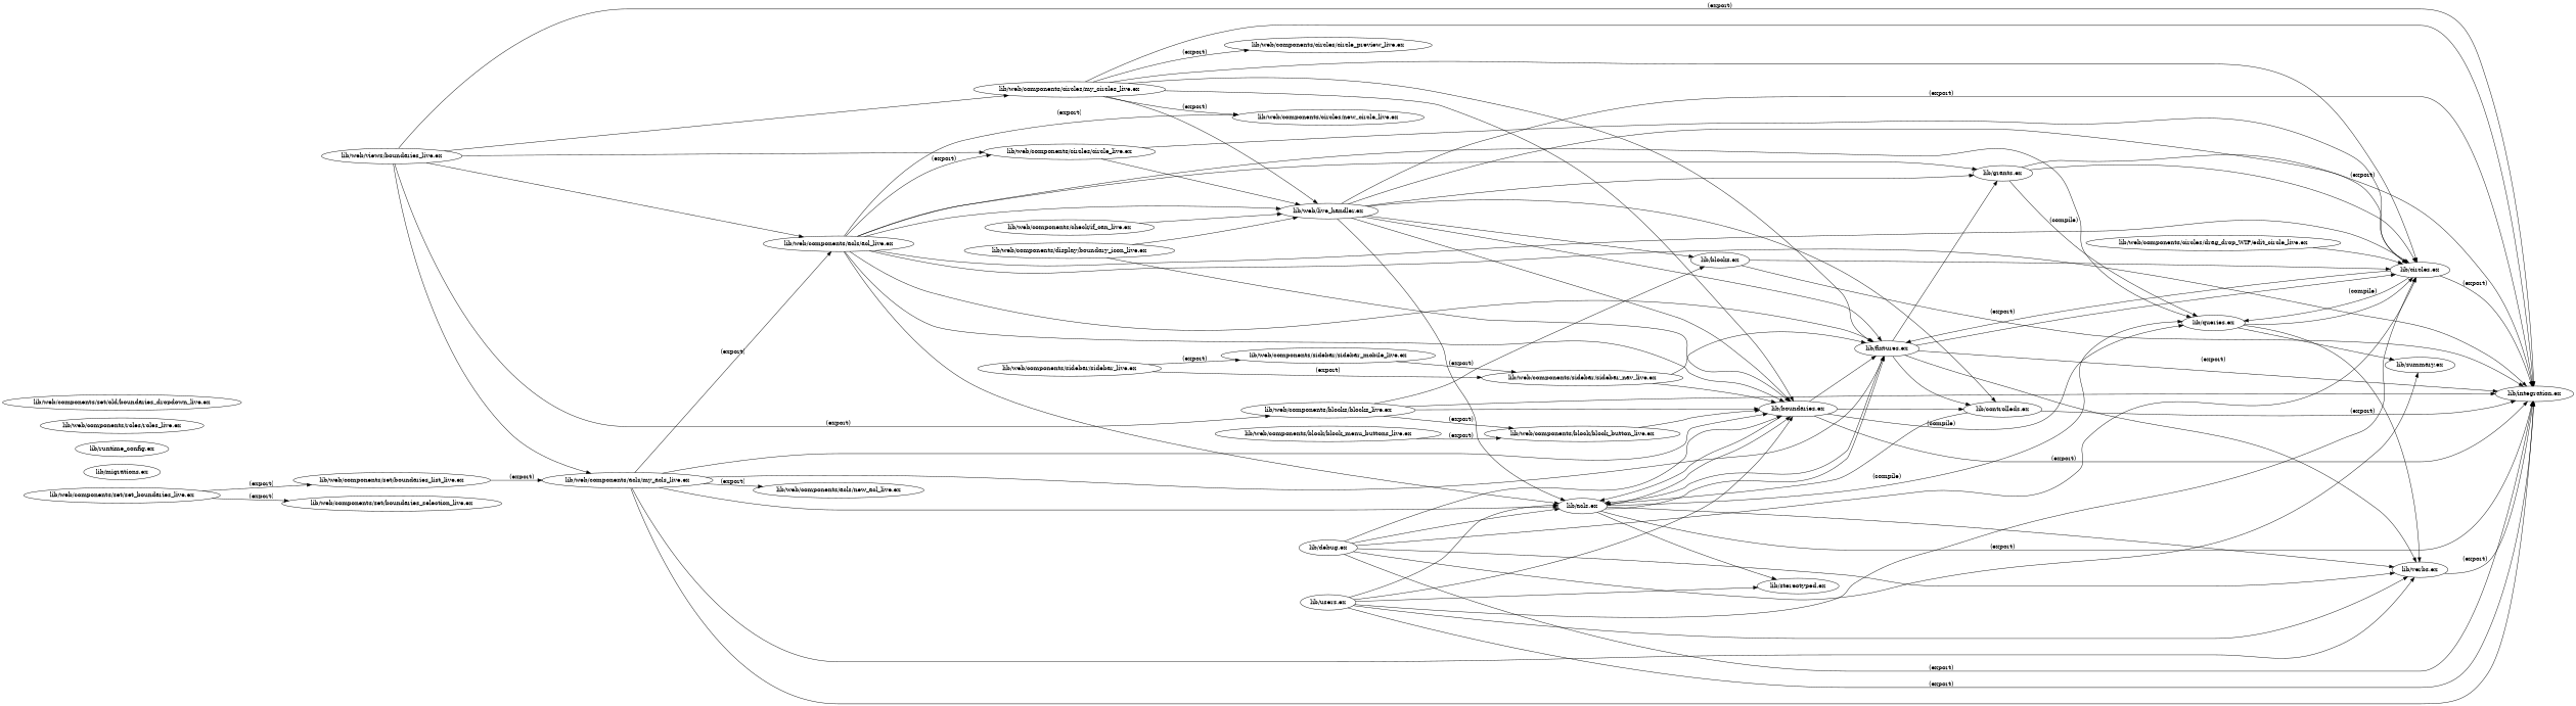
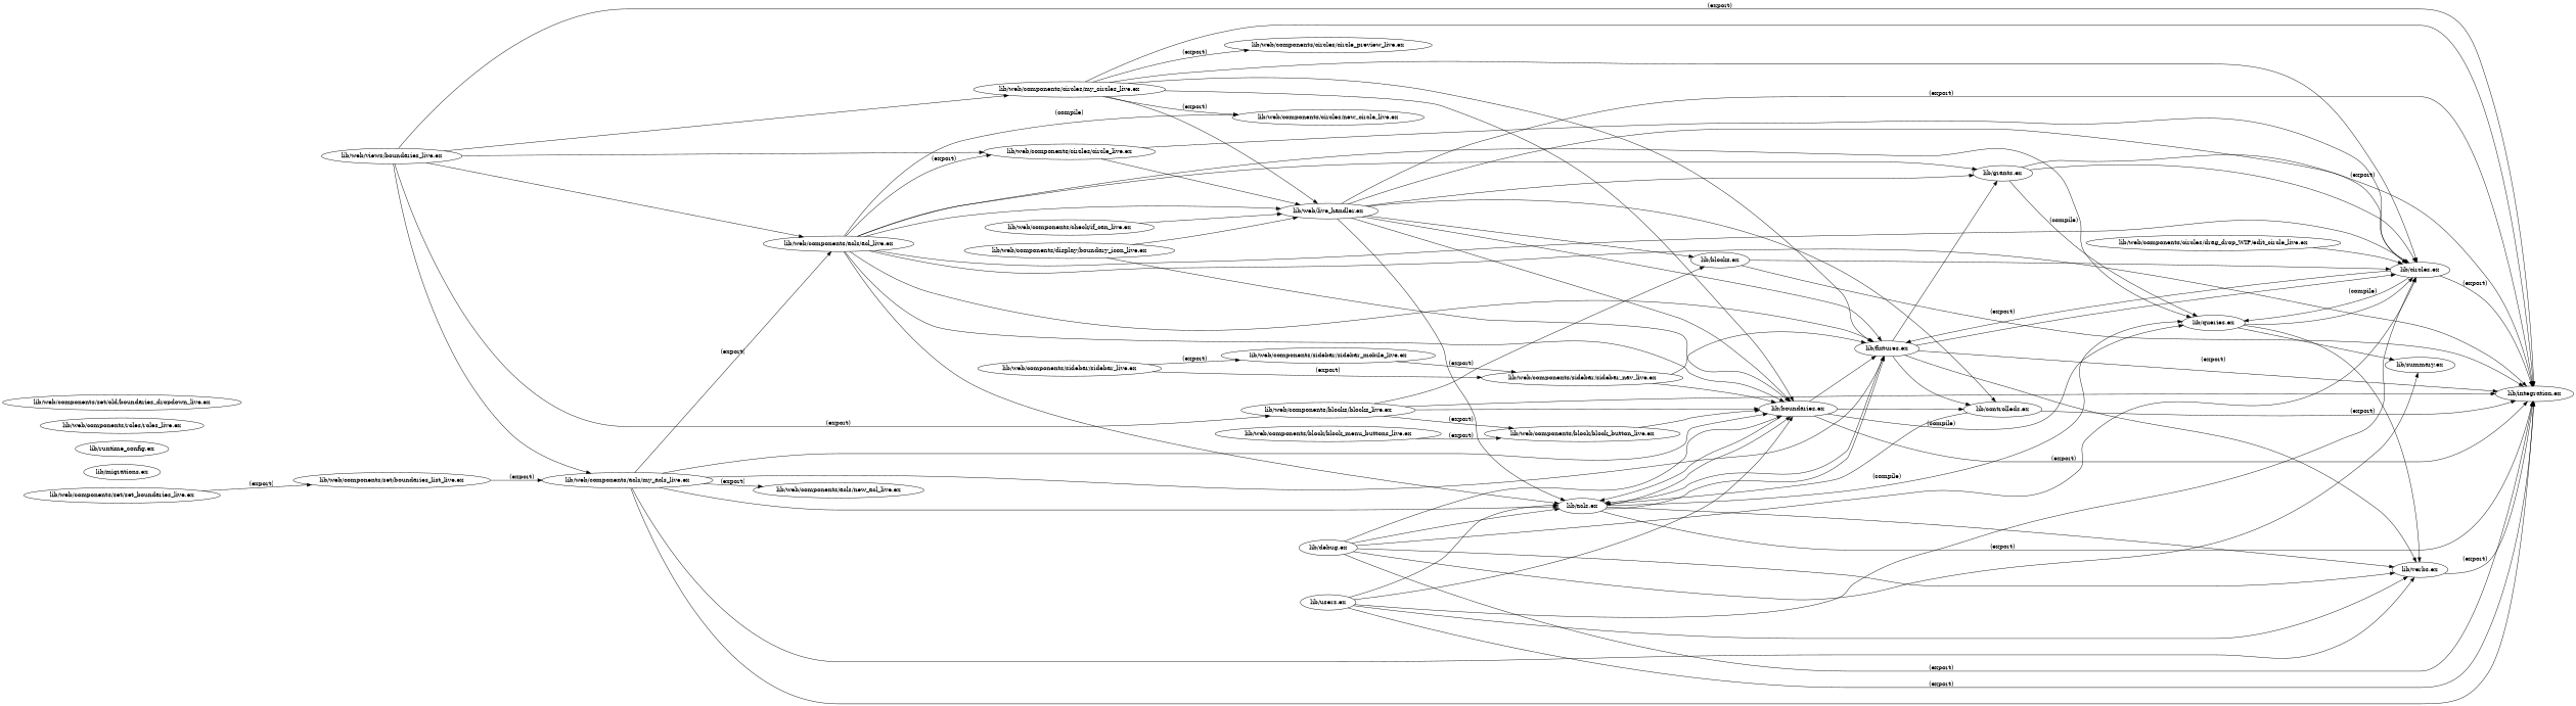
  digraph {
    rankdir=LR
    "lib/acls.ex"
    "lib/boundaries.ex"
    "lib/integration.ex"
    "lib/fixtures.ex"
    "lib/queries.ex"
    "lib/verbs.ex"
-   "lib/stereotyped.ex"
    "lib/controlleds.ex"
    "lib/circles.ex"
    "lib/grants.ex"
    "lib/summary.ex"
    "lib/blocks.ex"
    "lib/debug.ex"
    "lib/migrations.ex"
    "lib/runtime_config.ex"
    "lib/users.ex"
    "lib/web/components/acls/acl_live.ex"
    "lib/web/components/circles/circle_live.ex"
    "lib/web/live_handler.ex"
    "lib/web/components/circles/new_circle_live.ex"
    "lib/web/components/acls/my_acls_live.ex"
    "lib/web/components/acls/new_acl_live.ex"
    "lib/web/components/block/block_button_live.ex"
    "lib/web/components/block/block_menu_buttons_live.ex"
    "lib/web/components/blocks/blocks_live.ex"
    "lib/web/components/check/if_can_live.ex"
    "lib/web/components/circles/drag_drop_WIP/edit_circle_live.ex"
    "lib/web/components/circles/my_circles_live.ex"
    "lib/web/components/circles/circle_preview_live.ex"
    "lib/web/components/display/boundary_icon_live.ex"
    "lib/web/components/roles/roles_live.ex"
    "lib/web/components/set/boundaries_list_live.ex"
    "lib/web/components/set/old/boundaries_dropdown_live.ex"
    "lib/web/components/set/set_boundaries_live.ex"
-   "lib/web/components/set/boundaries_selection_live.ex"
    "lib/web/components/sidebar/sidebar_live.ex"
    "lib/web/components/sidebar/sidebar_mobile_live.ex"
    "lib/web/components/sidebar/sidebar_nav_live.ex"
    "lib/web/views/boundaries_live.ex"
    "lib/acls.ex" -> "lib/boundaries.ex"
    "lib/acls.ex" -> "lib/integration.ex" [label="(export)"]
    "lib/acls.ex" -> "lib/fixtures.ex"
    "lib/acls.ex" -> "lib/queries.ex" [label="(compile)"]
    "lib/acls.ex" -> "lib/verbs.ex"
-   "lib/acls.ex" -> "lib/stereotyped.ex"
    "lib/boundaries.ex" -> "lib/acls.ex"
    "lib/boundaries.ex" -> "lib/integration.ex" [label="(export)"]
    "lib/boundaries.ex" -> "lib/fixtures.ex"
    "lib/boundaries.ex" -> "lib/queries.ex" [label="(compile)"]
    "lib/boundaries.ex" -> "lib/controlleds.ex"
    "lib/fixtures.ex" -> "lib/acls.ex"
    "lib/fixtures.ex" -> "lib/integration.ex" [label="(export)"]
    "lib/fixtures.ex" -> "lib/verbs.ex"
    "lib/fixtures.ex" -> "lib/controlleds.ex"
    "lib/fixtures.ex" -> "lib/circles.ex"
    "lib/fixtures.ex" -> "lib/grants.ex"
    "lib/queries.ex" -> "lib/verbs.ex"
    "lib/queries.ex" -> "lib/circles.ex"
    "lib/queries.ex" -> "lib/summary.ex"
    "lib/verbs.ex" -> "lib/integration.ex" [label="(export)"]
    "lib/controlleds.ex" -> "lib/acls.ex"
    "lib/controlleds.ex" -> "lib/integration.ex" [label="(export)"]
    "lib/circles.ex" -> "lib/integration.ex" [label="(export)"]
    "lib/circles.ex" -> "lib/fixtures.ex"
    "lib/circles.ex" -> "lib/queries.ex" [label="(compile)"]
    "lib/grants.ex" -> "lib/integration.ex" [label="(export)"]
    "lib/grants.ex" -> "lib/queries.ex" [label="(compile)"]
    "lib/grants.ex" -> "lib/circles.ex"
    "lib/blocks.ex" -> "lib/integration.ex" [label="(export)"]
    "lib/blocks.ex" -> "lib/circles.ex"
    "lib/debug.ex" -> "lib/acls.ex"
    "lib/debug.ex" -> "lib/boundaries.ex"
    "lib/debug.ex" -> "lib/integration.ex" [label="(export)"]
    "lib/debug.ex" -> "lib/verbs.ex"
    "lib/debug.ex" -> "lib/circles.ex"
    "lib/debug.ex" -> "lib/summary.ex"
    "lib/users.ex" -> "lib/acls.ex"
    "lib/users.ex" -> "lib/boundaries.ex"
    "lib/users.ex" -> "lib/integration.ex" [label="(export)"]
    "lib/users.ex" -> "lib/verbs.ex"
-   "lib/users.ex" -> "lib/stereotyped.ex"
    "lib/users.ex" -> "lib/circles.ex"
    "lib/web/components/acls/acl_live.ex" -> "lib/acls.ex"
    "lib/web/components/acls/acl_live.ex" -> "lib/boundaries.ex"
    "lib/web/components/acls/acl_live.ex" -> "lib/integration.ex"
    "lib/web/components/acls/acl_live.ex" -> "lib/fixtures.ex"
    "lib/web/components/acls/acl_live.ex" -> "lib/queries.ex"
    "lib/web/components/acls/acl_live.ex" -> "lib/circles.ex"
    "lib/web/components/acls/acl_live.ex" -> "lib/grants.ex"
    "lib/web/components/acls/acl_live.ex" -> "lib/web/components/circles/circle_live.ex" [label="(export)"]
    "lib/web/components/acls/acl_live.ex" -> "lib/web/live_handler.ex"
-   "lib/web/components/acls/acl_live.ex" -> "lib/web/components/circles/new_circle_live.ex" [label="(export)"]
+   "lib/web/components/acls/acl_live.ex" -> "lib/web/components/circles/new_circle_live.ex" [label="(compile)"]
    "lib/web/components/circles/circle_live.ex" -> "lib/circles.ex"
    "lib/web/components/circles/circle_live.ex" -> "lib/web/live_handler.ex"
    "lib/web/live_handler.ex" -> "lib/acls.ex"
    "lib/web/live_handler.ex" -> "lib/boundaries.ex"
    "lib/web/live_handler.ex" -> "lib/integration.ex" [label="(export)"]
    "lib/web/live_handler.ex" -> "lib/fixtures.ex"
    "lib/web/live_handler.ex" -> "lib/controlleds.ex"
    "lib/web/live_handler.ex" -> "lib/circles.ex"
    "lib/web/live_handler.ex" -> "lib/grants.ex"
    "lib/web/live_handler.ex" -> "lib/blocks.ex"
    "lib/web/components/acls/my_acls_live.ex" -> "lib/acls.ex"
    "lib/web/components/acls/my_acls_live.ex" -> "lib/boundaries.ex"
    "lib/web/components/acls/my_acls_live.ex" -> "lib/integration.ex"
    "lib/web/components/acls/my_acls_live.ex" -> "lib/fixtures.ex"
    "lib/web/components/acls/my_acls_live.ex" -> "lib/verbs.ex"
    "lib/web/components/acls/my_acls_live.ex" -> "lib/web/components/acls/acl_live.ex" [label="(export)"]
    "lib/web/components/acls/my_acls_live.ex" -> "lib/web/components/acls/new_acl_live.ex" [label="(export)"]
    "lib/web/components/block/block_button_live.ex" -> "lib/boundaries.ex"
    "lib/web/components/block/block_menu_buttons_live.ex" -> "lib/web/components/block/block_button_live.ex" [label="(export)"]
    "lib/web/components/blocks/blocks_live.ex" -> "lib/boundaries.ex"
    "lib/web/components/blocks/blocks_live.ex" -> "lib/integration.ex"
    "lib/web/components/blocks/blocks_live.ex" -> "lib/blocks.ex"
    "lib/web/components/blocks/blocks_live.ex" -> "lib/web/components/block/block_button_live.ex" [label="(export)"]
    "lib/web/components/check/if_can_live.ex" -> "lib/web/live_handler.ex"
    "lib/web/components/circles/drag_drop_WIP/edit_circle_live.ex" -> "lib/circles.ex"
    "lib/web/components/circles/my_circles_live.ex" -> "lib/boundaries.ex"
    "lib/web/components/circles/my_circles_live.ex" -> "lib/integration.ex"
    "lib/web/components/circles/my_circles_live.ex" -> "lib/fixtures.ex"
    "lib/web/components/circles/my_circles_live.ex" -> "lib/circles.ex"
    "lib/web/components/circles/my_circles_live.ex" -> "lib/web/live_handler.ex"
    "lib/web/components/circles/my_circles_live.ex" -> "lib/web/components/circles/new_circle_live.ex" [label="(export)"]
    "lib/web/components/circles/my_circles_live.ex" -> "lib/web/components/circles/circle_preview_live.ex" [label="(export)"]
    "lib/web/components/display/boundary_icon_live.ex" -> "lib/boundaries.ex"
    "lib/web/components/display/boundary_icon_live.ex" -> "lib/web/live_handler.ex"
    "lib/web/components/set/boundaries_list_live.ex" -> "lib/web/components/acls/my_acls_live.ex" [label="(export)"]
    "lib/web/components/set/set_boundaries_live.ex" -> "lib/web/components/set/boundaries_list_live.ex" [label="(export)"]
-   "lib/web/components/set/set_boundaries_live.ex" -> "lib/web/components/set/boundaries_selection_live.ex" [label="(export)"]
    "lib/web/components/sidebar/sidebar_live.ex" -> "lib/web/components/sidebar/sidebar_mobile_live.ex" [label="(export)"]
    "lib/web/components/sidebar/sidebar_live.ex" -> "lib/web/components/sidebar/sidebar_nav_live.ex" [label="(export)"]
    "lib/web/components/sidebar/sidebar_mobile_live.ex" -> "lib/web/components/sidebar/sidebar_nav_live.ex" [label="(export)"]
    "lib/web/components/sidebar/sidebar_nav_live.ex" -> "lib/boundaries.ex"
    "lib/web/components/sidebar/sidebar_nav_live.ex" -> "lib/fixtures.ex"
    "lib/web/views/boundaries_live.ex" -> "lib/integration.ex" [label="(export)"]
    "lib/web/views/boundaries_live.ex" -> "lib/web/components/acls/acl_live.ex"
    "lib/web/views/boundaries_live.ex" -> "lib/web/components/circles/circle_live.ex"
    "lib/web/views/boundaries_live.ex" -> "lib/web/components/acls/my_acls_live.ex"
    "lib/web/views/boundaries_live.ex" -> "lib/web/components/blocks/blocks_live.ex" [label="(export)"]
    "lib/web/views/boundaries_live.ex" -> "lib/web/components/circles/my_circles_live.ex"
  }
